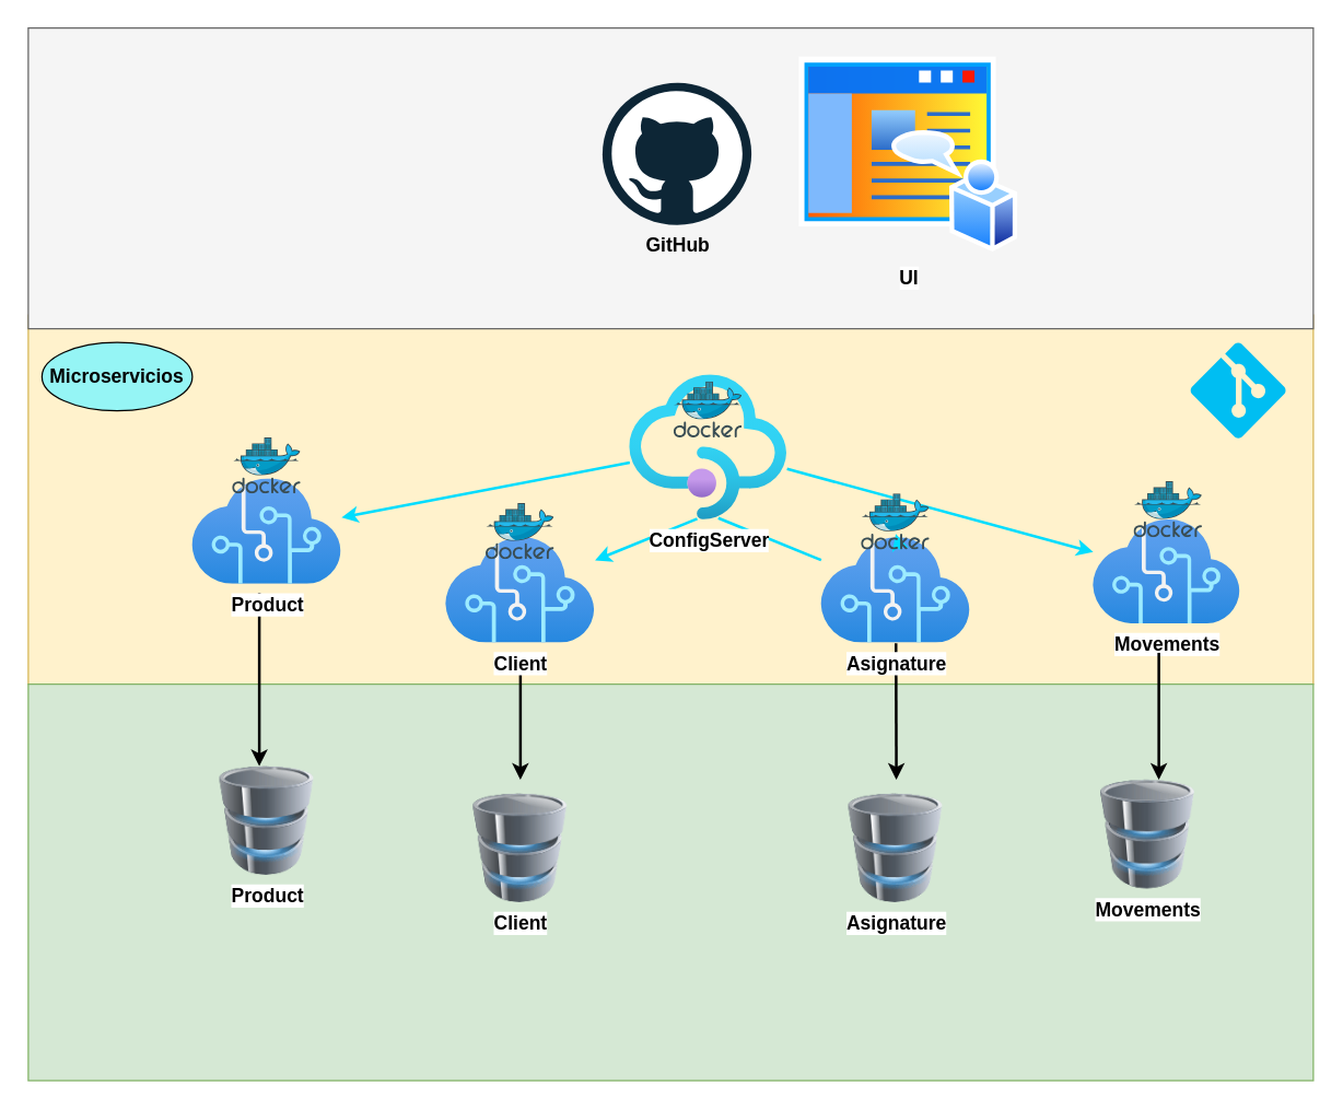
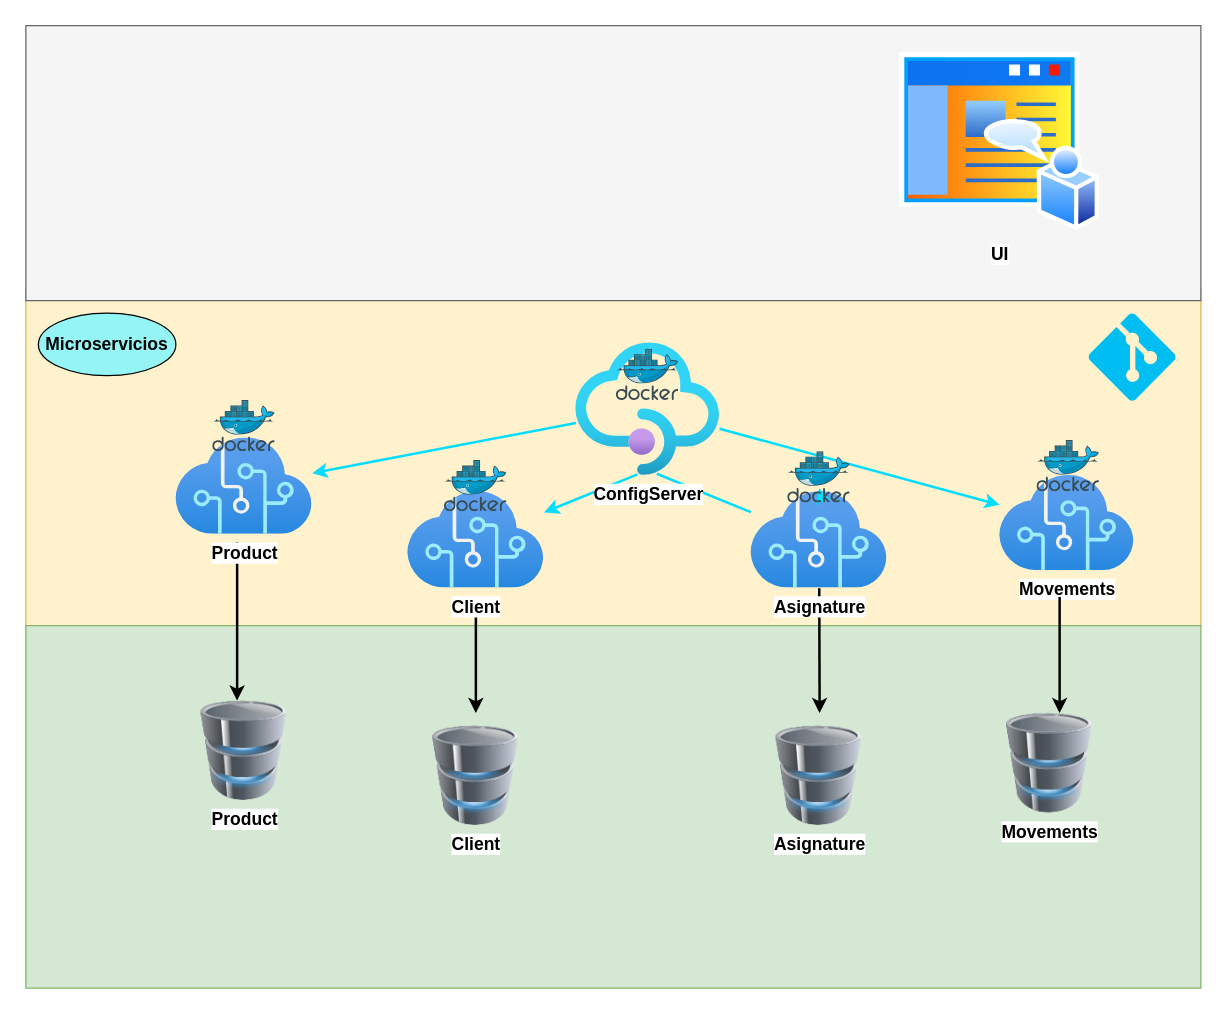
  <mxCell id="0" />
  <mxCell id="1" parent="0" />
  <mxCell id="2" value="" style="rounded=0;whiteSpace=wrap;html=1;fillColor=#fff2cc;strokeColor=#d6b656;" parent="1" vertex="1"><mxGeometry y="230" width="940" height="270" as="geometry" x="20" /></mxCell>
  <mxCell id="3" value="" style="rounded=0;whiteSpace=wrap;html=1;fillColor=#f5f5f5;strokeColor=#666666;fontColor=#333333;" parent="1" vertex="1"><mxGeometry y="20" width="940" height="220" as="geometry" x="20" /></mxCell>
  <mxCell id="4" value="" style="rounded=0;whiteSpace=wrap;html=1;fillColor=#d5e8d4;strokeColor=#82b366;" parent="1" vertex="1"><mxGeometry y="500" width="940" height="290" as="geometry" x="20" /></mxCell>
  <mxCell id="5" value="" style="endArrow=classic;html=1;rounded=0;fontColor=#FF142C;labelBackgroundColor=#FF142C;strokeColor=#00DDFF;strokeWidth=2;" parent="1" source="29" target="11" edge="1"><mxGeometry width="50" height="50" relative="1" as="geometry"><mxPoint x="679.17" y="80" as="sourcePoint" /><mxPoint x="759.17" y="72.727" as="targetPoint" /></mxGeometry></mxCell>
  <mxCell id="6" value="" style="endArrow=classic;html=1;rounded=0;fontColor=#FF142C;labelBackgroundColor=#FF142C;strokeColor=#000000;strokeWidth=2;exitX=0.449;exitY=1.081;exitDx=0;exitDy=0;exitPerimeter=0;" parent="1" edge="1" source="10"><mxGeometry width="50" height="50" relative="1" as="geometry"><mxPoint x="150" y="457.06" as="sourcePoint" /><mxPoint x="189" y="560" as="targetPoint" /></mxGeometry></mxCell>
  <mxCell id="7" value="&lt;font color=&quot;#000000&quot; style=&quot;font-size: 14px&quot;&gt;&lt;b&gt;Client&lt;/b&gt;&lt;/font&gt;" style="image;html=1;image=img/lib/clip_art/computers/Database_128x128.png;fontColor=#FF142C;" parent="1" vertex="1"><mxGeometry x="340" y="580" width="80" height="80" as="geometry" /></mxCell>
  <mxCell id="8" value="&lt;font color=&quot;#000000&quot; style=&quot;font-size: 14px&quot;&gt;&lt;b&gt;Product&lt;/b&gt;&lt;/font&gt;" style="image;html=1;image=img/lib/clip_art/computers/Database_128x128.png;fontColor=#FF142C;" parent="1" vertex="1"><mxGeometry x="154.58" y="560" width="80" height="80" as="geometry" /></mxCell>
  <mxCell id="9" value="&lt;font color=&quot;#000000&quot; size=&quot;1&quot;&gt;&lt;b style=&quot;font-size: 14px&quot;&gt;Movements&lt;/b&gt;&lt;/font&gt;" style="image;html=1;image=img/lib/clip_art/computers/Database_128x128.png;fontColor=#FF142C;" parent="1" vertex="1"><mxGeometry x="799" y="570" width="80" height="80" as="geometry" /></mxCell>
  <mxCell id="10" value="&lt;b&gt;&lt;font style=&quot;font-size: 14px&quot;&gt;Product&lt;/font&gt;&lt;/b&gt;" style="aspect=fixed;html=1;points=[];align=center;image;fontSize=12;image=img/lib/azure2/ai_machine_learning/Cognitive_Services.svg;fontColor=#000000;" parent="1" vertex="1"><mxGeometry x="140" y="350" width="109.17" height="77.06" as="geometry" /></mxCell>
  <mxCell id="11" value="&lt;font style=&quot;font-size: 14px&quot;&gt;&lt;b&gt;Movements&lt;/b&gt;&lt;/font&gt;" style="aspect=fixed;html=1;points=[];align=center;image;fontSize=12;image=img/lib/azure2/ai_machine_learning/Cognitive_Services.svg;fontColor=#000000;" parent="1" vertex="1"><mxGeometry x="799" y="380" width="107.75" height="76.06" as="geometry" /></mxCell>
  <mxCell id="12" value="&lt;font color=&quot;#000000&quot; style=&quot;font-size: 14px&quot;&gt;&lt;b&gt;Asignature&lt;/b&gt;&lt;/font&gt;" style="image;html=1;image=img/lib/clip_art/computers/Database_128x128.png;fontColor=#FF142C;" parent="1" vertex="1"><mxGeometry x="614.58" y="580" width="80" height="80" as="geometry" /></mxCell>
  <mxCell id="13" value="" style="endArrow=classic;html=1;rounded=0;fontColor=#FF142C;labelBackgroundColor=#FF142C;strokeColor=#000000;strokeWidth=2;" parent="1" edge="1"><mxGeometry width="50" height="50" relative="1" as="geometry"><mxPoint x="380" y="477.06" as="sourcePoint" /><mxPoint x="380" y="570" as="targetPoint" /></mxGeometry></mxCell>
  <mxCell id="14" value="" style="endArrow=classic;html=1;rounded=0;fontColor=#FF142C;labelBackgroundColor=#FF142C;strokeColor=#000000;strokeWidth=2;" parent="1" edge="1" source="15"><mxGeometry width="50" height="50" relative="1" as="geometry"><mxPoint x="639" y="520" as="sourcePoint" /><mxPoint x="655" y="570" as="targetPoint" /></mxGeometry></mxCell>
  <mxCell id="15" value="&lt;font style=&quot;font-size: 14px&quot;&gt;&lt;b&gt;Asignature&lt;/b&gt;&lt;/font&gt;" style="aspect=fixed;html=1;points=[];align=center;image;fontSize=12;image=img/lib/azure2/ai_machine_learning/Cognitive_Services.svg;fontColor=#000000;" parent="1" vertex="1"><mxGeometry x="600" y="393.03" width="109.17" height="77.06" as="geometry" /></mxCell>
  <mxCell id="16" value="" style="endArrow=classic;html=1;rounded=0;fontColor=#FF142C;labelBackgroundColor=#FF142C;strokeColor=#000000;strokeWidth=2;" parent="1" edge="1"><mxGeometry width="50" height="50" relative="1" as="geometry"><mxPoint x="847" y="477.06" as="sourcePoint" /><mxPoint x="847" y="570" as="targetPoint" /></mxGeometry></mxCell>
  <mxCell id="17" value="" style="endArrow=classic;html=1;rounded=0;fontColor=#FF142C;labelBackgroundColor=#FF142C;strokeColor=#00DDFF;strokeWidth=2;" parent="1" source="29" target="10" edge="1"><mxGeometry width="50" height="50" relative="1" as="geometry"><mxPoint x="398.76" y="269.996" as="sourcePoint" /><mxPoint x="570" y="369.945" as="targetPoint" /></mxGeometry></mxCell>
  <mxCell id="18" value="" style="endArrow=classic;html=1;rounded=0;fontColor=#FF142C;labelBackgroundColor=#FF142C;strokeColor=#00DDFF;strokeWidth=2;exitX=0.429;exitY=0.991;exitDx=0;exitDy=0;exitPerimeter=0;" parent="1" source="29" target="30" edge="1"><mxGeometry width="50" height="50" relative="1" as="geometry"><mxPoint x="404.59" y="294.289" as="sourcePoint" /><mxPoint x="460" y="400" as="targetPoint" /></mxGeometry></mxCell>
  <mxCell id="19" value="" style="endArrow=classic;html=1;rounded=0;fontColor=#FF142C;labelBackgroundColor=#FF142C;strokeColor=#00DDFF;strokeWidth=2;exitX=0.563;exitY=0.986;exitDx=0;exitDy=0;exitPerimeter=0;entryX=0.5;entryY=-0.039;entryDx=0;entryDy=0;entryPerimeter=0;startArrow=none;" parent="1" source="27" target="15" edge="1"><mxGeometry width="50" height="50" relative="1" as="geometry"><mxPoint x="519.59" y="296.636" as="sourcePoint" /><mxPoint x="690.83" y="396.585" as="targetPoint" /></mxGeometry></mxCell>
- <mxCell id="20" value="GitHub" style="dashed=0;outlineConnect=0;html=1;align=center;labelPosition=center;verticalLabelPosition=bottom;verticalAlign=top;shape=mxgraph.weblogos.github;fontSize=14;fontStyle=1" parent="1" vertex="1"><mxGeometry x="440" y="60" width="109" height="104" as="geometry" /></mxCell>
- <mxCell id="21" value="&lt;font style=&quot;font-size: 14px&quot;&gt;&lt;b&gt;UI&lt;/b&gt;&lt;/font&gt;" style="aspect=fixed;perimeter=ellipsePerimeter;html=1;align=center;shadow=0;dashed=0;spacingTop=3;image;image=img/lib/active_directory/home_page.svg;fillColor=#95F5F5;" parent="1" vertex="1"><mxGeometry x="584" y="40.75" width="160" height="144" as="geometry" /></mxCell>
+ <mxCell id="21" value="&lt;font style=&quot;font-size: 14px&quot;&gt;&lt;b&gt;UI&lt;/b&gt;&lt;/font&gt;" style="aspect=fixed;perimeter=ellipsePerimeter;html=1;align=center;shadow=0;dashed=0;spacingTop=3;image;image=img/lib/active_directory/home_page.svg;fillColor=#95F5F5;" parent="1" vertex="1"><mxGeometry x="719" y="40.75" width="160" height="144" as="geometry" /></mxCell>
  <mxCell id="22" value="Microservicios" style="ellipse;whiteSpace=wrap;html=1;align=center;newEdgeStyle={&quot;edgeStyle&quot;:&quot;entityRelationEdgeStyle&quot;,&quot;startArrow&quot;:&quot;none&quot;,&quot;endArrow&quot;:&quot;none&quot;,&quot;segment&quot;:10,&quot;curved&quot;:1};treeFolding=1;treeMoving=1;fontSize=14;fillColor=#95f5f5;fontStyle=1;" parent="1" vertex="1"><mxGeometry x="30" y="250" width="110" height="50" as="geometry" /></mxCell>
  <mxCell id="23" value="" style="verticalLabelPosition=bottom;html=1;verticalAlign=top;align=center;strokeColor=none;fillColor=#00BEF2;shape=mxgraph.azure.git_repository;" parent="1" vertex="1"><mxGeometry x="870" y="250" width="70" height="70" as="geometry" /></mxCell>
  <mxCell id="24" value="" style="shape=image;verticalLabelPosition=bottom;labelBackgroundColor=default;verticalAlign=top;aspect=fixed;imageAspect=0;image=https://assets-global.website-files.com/5f1c75e63b2f950eb473d3e4/603c5eb831820c3ce6a8f057_603a1586fa052d17fc2a6929_MongoDBAtlas.png;" parent="1" vertex="1"><mxGeometry x="30" y="520" width="90" height="90" as="geometry" /></mxCell>
  <mxCell id="25" value="" style="sketch=0;aspect=fixed;html=1;points=[];align=center;image;fontSize=12;image=img/lib/mscae/Docker.svg;" vertex="1" parent="1"><mxGeometry x="169.59" y="320" width="50" height="41" as="geometry" /></mxCell>
  <mxCell id="26" value="" style="sketch=0;aspect=fixed;html=1;points=[];align=center;image;fontSize=12;image=img/lib/mscae/Docker.svg;" vertex="1" parent="1"><mxGeometry x="829" y="352.03" width="50" height="41" as="geometry" /></mxCell>
  <mxCell id="27" value="" style="sketch=0;aspect=fixed;html=1;points=[];align=center;image;fontSize=12;image=img/lib/mscae/Docker.svg;" vertex="1" parent="1"><mxGeometry x="629.58" y="361" width="50" height="41" as="geometry" /></mxCell>
  <mxCell id="28" value="" style="endArrow=none;html=1;rounded=0;fontColor=#FF142C;labelBackgroundColor=#FF142C;strokeColor=#00DDFF;strokeWidth=2;exitX=0.563;exitY=0.986;exitDx=0;exitDy=0;exitPerimeter=0;" edge="1" parent="1" source="29" target="15"><mxGeometry width="50" height="50" relative="1" as="geometry"><mxPoint x="524.745" y="378.514" as="sourcePoint" /><mxPoint x="654.585" y="390.025" as="targetPoint" /></mxGeometry></mxCell>
  <mxCell id="29" value="&lt;font style=&quot;font-size: 14px&quot;&gt;&lt;b&gt;ConfigServer&lt;/b&gt;&lt;/font&gt;" style="aspect=fixed;html=1;points=[];align=center;image;fontSize=12;image=img/lib/azure2/app_services/API_Management_Services.svg;fontColor=#000000;" parent="1" vertex="1"><mxGeometry x="460" y="273.85" width="115" height="106.15" as="geometry" /></mxCell>
  <mxCell id="30" value="&lt;font style=&quot;font-size: 14px&quot;&gt;&lt;b&gt;Client&lt;/b&gt;&lt;/font&gt;" style="aspect=fixed;html=1;points=[];align=center;image;fontSize=12;image=img/lib/azure2/ai_machine_learning/Cognitive_Services.svg;fontColor=#000000;" parent="1" vertex="1"><mxGeometry x="325.41" y="393.03" width="109.17" height="77.06" as="geometry" /></mxCell>
  <mxCell id="31" value="" style="sketch=0;aspect=fixed;html=1;points=[];align=center;image;fontSize=12;image=img/lib/mscae/Docker.svg;" vertex="1" parent="1"><mxGeometry x="355" y="368.03" width="50" height="41" as="geometry" /></mxCell>
  <mxCell id="32" value="" style="sketch=0;aspect=fixed;html=1;points=[];align=center;image;fontSize=12;image=img/lib/mscae/Docker.svg;" vertex="1" parent="1"><mxGeometry x="492.5" y="279" width="50" height="41" as="geometry" /></mxCell>
